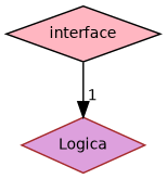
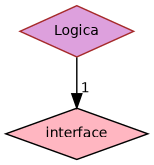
  digraph {
    compound=true
    node [fontname=Helvetica fontsize=10 shape=diamond style=filled]
    n1 [fillcolor=lightpink label=interface pencolor=black color=black]
    n2 [label=Logica fillcolor=plum color=brown]
-   n1 -> n2 [headlabel=1 labeldistance=1.5 labelfontname=Helvetica labelfontsize=10]
+   n2 -> n1 [headlabel=1 labeldistance=1.5 labelfontname=Helvetica labelfontsize=10]
  }
